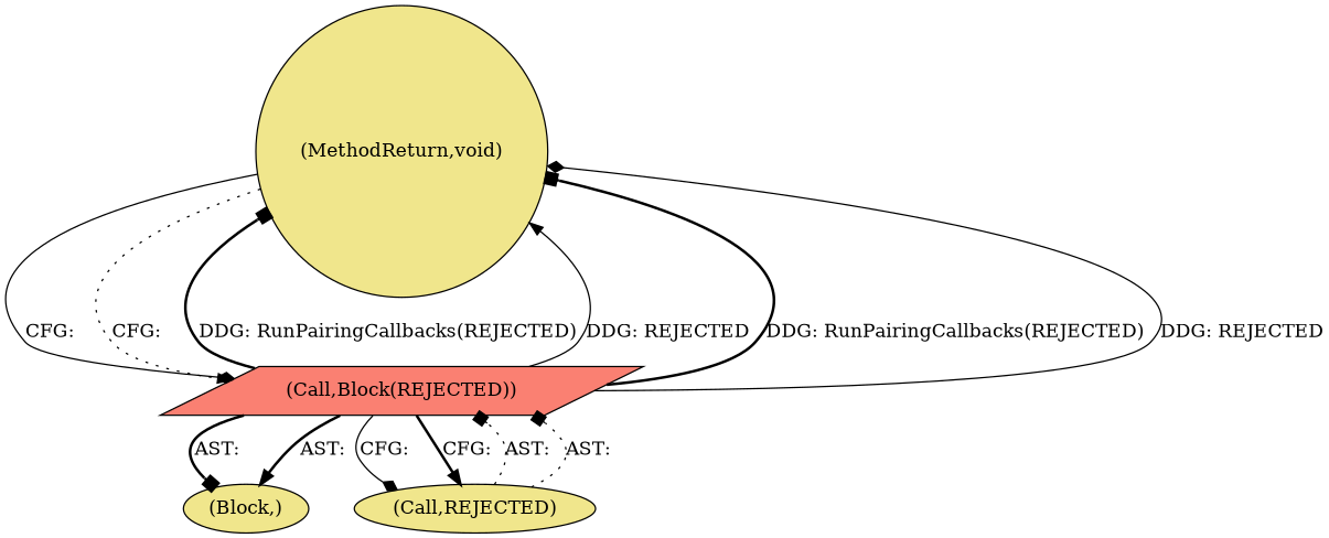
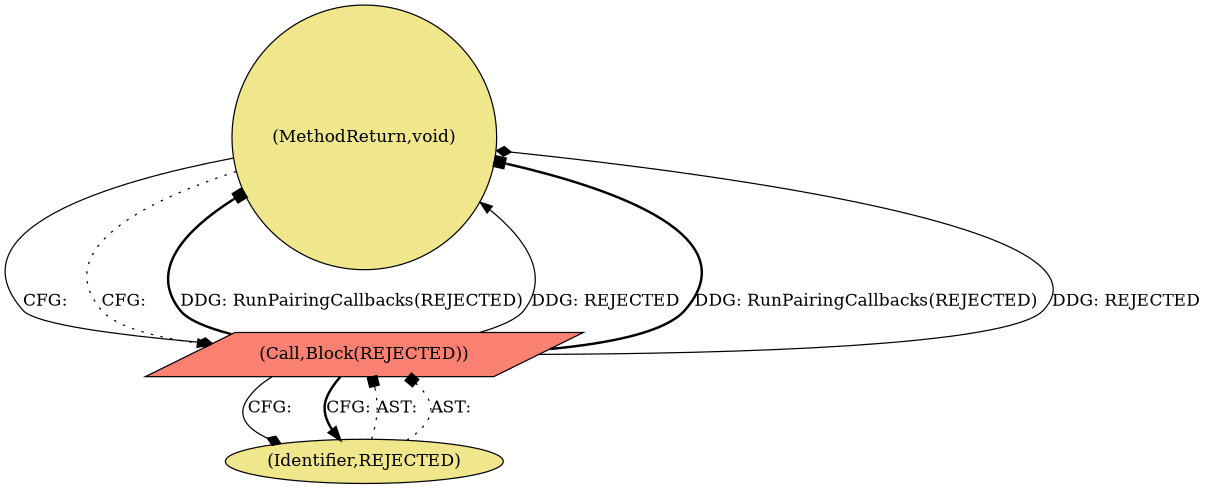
  digraph {
    node [fillcolor=khaki shape=ellipse style=filled]
    edge [arrowhead=box style=bold]
    n1 [label="(MethodReturn,void)" shape=circle]
    n2 [fillcolor=salmon label="(Call,Block(REJECTED))" shape=parallelogram]
-   n3 [label="(Block,)"]
-   n4 [label="(Call,REJECTED)"]
+   n4 [label="(Identifier,REJECTED)"]
    n1 -> n2 [arrowhead=diamond label="CFG: " style=solid]
    n1 -> n2 [arrowhead=normal label="CFG: " style=dotted]
    n2 -> n1 [label="DDG: RunPairingCallbacks(REJECTED)"]
    n2 -> n1 [arrowhead=normal label="DDG: REJECTED" style=solid]
    n2 -> n1 [label="DDG: RunPairingCallbacks(REJECTED)"]
    n2 -> n1 [arrowhead=diamond label="DDG: REJECTED" style=solid]
-   n2 -> n3 [label="AST: "]
-   n2 -> n3 [arrowhead=normal label="AST: "]
    n2 -> n4 [arrowhead=diamond label="CFG: " style=solid]
    n2 -> n4 [arrowhead=normal label="CFG: "]
    n4 -> n2 [label="AST: " style=dotted]
    n4 -> n2 [label="AST: " style=dotted]
  }
